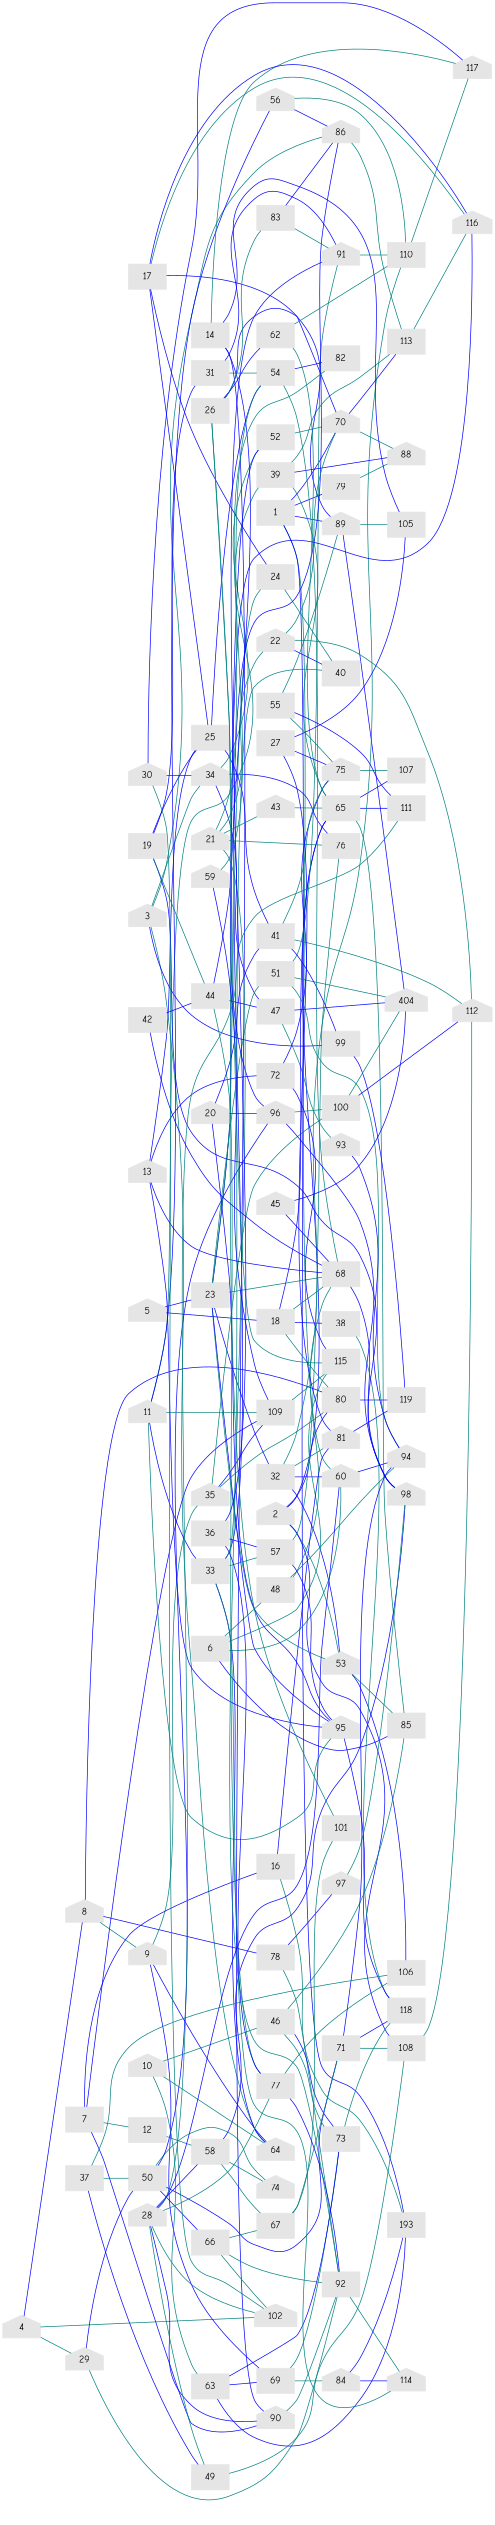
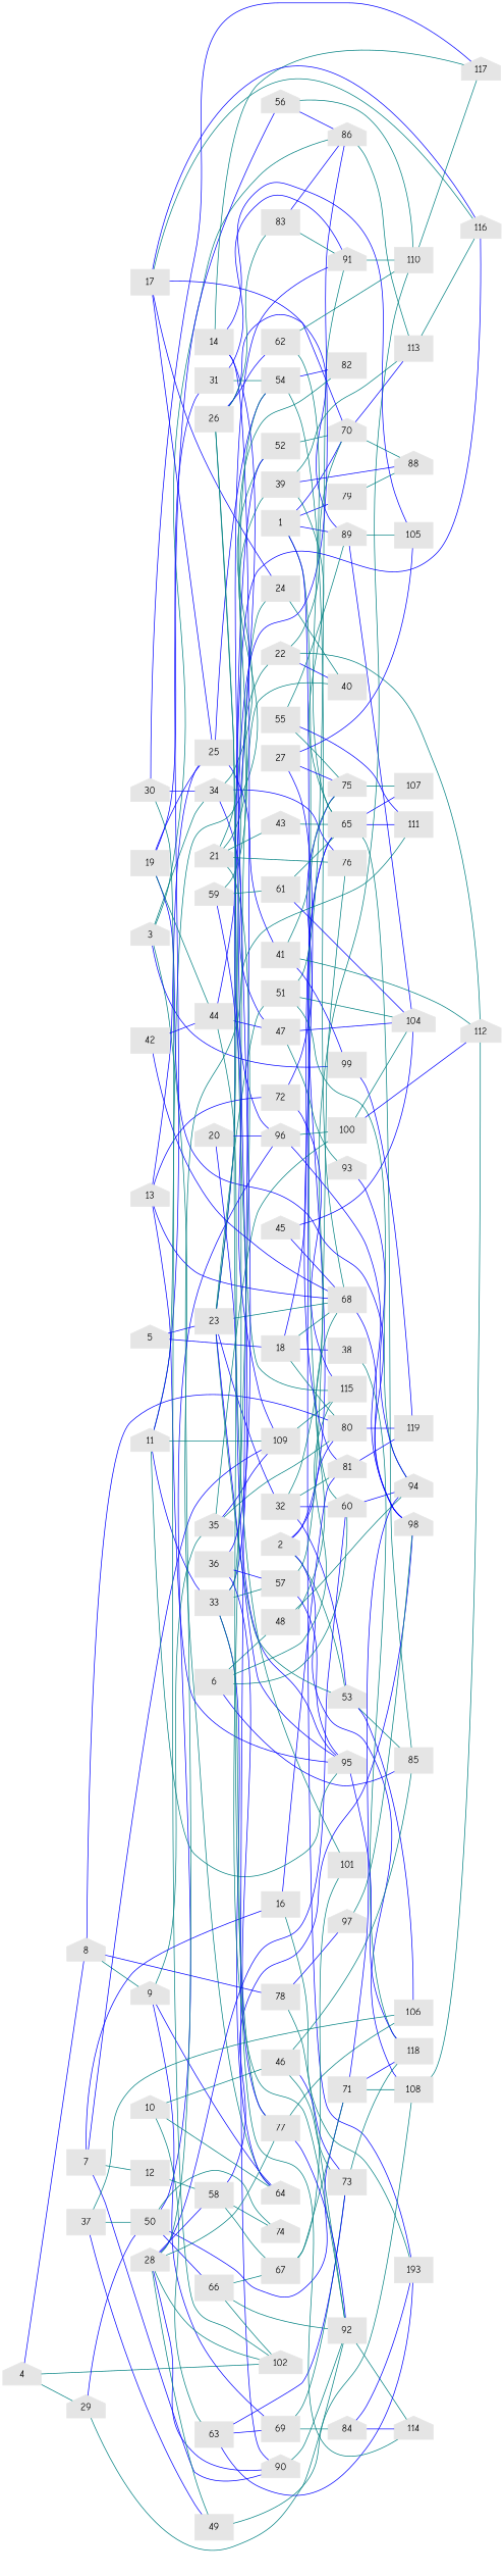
  graph {
    fontname="Comic Neue"
    rankdir=LR
    node [color=gray90 fontname="Comic Neue" shape=box style=filled]
    edge [color=teal fontname="Comic Neue"]
    60 [shape=house]
    1
    70 [shape=house]
    79
    89 [shape=house]
    n6 [label=193]
    94 [shape=house]
    88 [shape=house]
    113
    105
-   104 [shape=house label=404]
+   104 [shape=house]
    2 [shape=house]
    53 [shape=house]
    65
    80
    108
    85
    106
    111
    107
    119
    112 [shape=house]
    3 [shape=house]
    34 [shape=house]
    64 [shape=house]
    86 [shape=house]
    99
    76
    52
    47
    4 [shape=house]
    8 [shape=house]
    29 [shape=house]
    102 [shape=house]
    9 [shape=house]
    78
    92
    50
    5 [shape=house]
    18
    23
    68
    38
    95 [shape=house]
    24
    32
    51
    6
    48
    115
    7
    12
    16
    90 [shape=house]
    109
    58
    81 [shape=house]
    35 [shape=house]
    69
    97 [shape=house]
    100
    73
    84 [shape=house]
    10 [shape=house]
    46
    63
    11 [shape=house]
    33
    39
    56 [shape=house]
    40
    57
    114 [shape=house]
    110
    118
    98 [shape=house]
    74 [shape=house]
    67
    13 [shape=house]
    25
    72
    41
    54
    75 [shape=house]
    14
    96 [shape=house]
    117 [shape=house]
    17
    116 [shape=house]
    19
    31
    44
    91 [shape=house]
    77
    20 [shape=house]
    21 [shape=house]
    22 [shape=house]
    43 [shape=house]
    82
    26
    62
    83
    101
    27
    28 [shape=house]
    49
    66
    71
    30 [shape=house]
    93 [shape=house]
    36
    37
    42
    45 [shape=house]
    55
    59 [shape=house]
+   61
    60 -- 94 [color=blue]
    1 -- 60
    1 -- 70 [color=blue]
    1 -- 79 [color=blue]
    1 -- 89 [color=blue]
    1 -- n6 [color=blue]
    70 -- 88
    70 -- 113 [color=blue]
    79 -- 88
    89 -- 105
    89 -- 104 [color=blue]
    113 -- 116
    2 -- 53
    2 -- 65 [color=blue]
    2 -- 80 [color=blue]
    2 -- 108 [color=blue]
    53 -- 85
    53 -- 106 [color=blue]
    65 -- 85
    65 -- 111 [color=blue]
    65 -- 107 [color=blue]
    80 -- 119 [color=blue]
    108 -- 112
    3 -- 34
    3 -- 64
    3 -- 86
    3 -- 99 [color=blue]
    34 -- 76 [color=blue]
    34 -- 52
    34 -- 47 [color=blue]
    86 -- 113
    99 -- 119 [color=blue]
    52 -- 70
    47 -- 104 [color=blue]
    47 -- 93
    4 -- 8 [color=blue]
    4 -- 29
    4 -- 102
    8 -- 80 [color=blue]
    8 -- 9
    8 -- 78 [color=blue]
    29 -- 92
    29 -- 50 [color=blue]
    9 -- 64 [color=blue]
    9 -- 35
    9 -- 69 [color=blue]
    78 -- 92
    78 -- 97 [color=blue]
    92 -- 114
    50 -- 74
    50 -- 96 [color=blue]
    50 -- 66 [color=blue]
    50 -- 71 [color=blue]
    5 -- 18 [color=blue]
    5 -- 23 [color=blue]
    18 -- 65 [color=blue]
    18 -- 80
    18 -- 68
    18 -- 38 [color=blue]
    23 -- 53
    23 -- 52 [color=blue]
    23 -- 68
    23 -- 95 [color=blue]
    23 -- 24
    23 -- 32 [color=blue]
    23 -- 51
    68 -- 98 [color=blue]
    38 -- 118
    95 -- 118 [color=blue]
    24 -- 40
    32 -- 60 [color=blue]
    32 -- 53 [color=blue]
    32 -- 81
    32 -- 110
    51 -- 94
    51 -- 104
    51 -- 91
    6 -- 60
    6 -- 85 [color=blue]
    6 -- 48
    6 -- 115
    48 -- 94
    48 -- 68
    7 -- 12
    7 -- 16 [color=blue]
    7 -- 90 [color=blue]
    7 -- 109 [color=blue]
    12 -- 58
    16 -- n6
    16 -- 81 [color=blue]
    90 -- 92
    109 -- 115
    58 -- 98 [color=blue]
    58 -- 74
    58 -- 67
    81 -- 119 [color=blue]
    35 -- 80
    35 -- 109 [color=blue]
    35 -- 100
    69 -- 73
    69 -- 84
    97 -- 98
    100 -- 104
    100 -- 112 [color=blue]
    73 -- 118
    84 -- n6 [color=blue]
    84 -- 114 [color=blue]
    10 -- 64
    10 -- 46
    10 -- 63
    46 -- 85
    46 -- 73
    46 -- 73 [color=blue]
    63 -- n6 [color=blue]
    63 -- 69 [color=blue]
    63 -- 73 [color=blue]
    11 -- 95
    11 -- 109
    11 -- 33 [color=blue]
    11 -- 39
    11 -- 56 [color=blue]
    33 -- 64 [color=blue]
    33 -- 86 [color=blue]
    33 -- 40
    33 -- 57
    33 -- 114
    39 -- 88 [color=blue]
    39 -- 113
    39 -- 65
    56 -- 86 [color=blue]
    56 -- 110
    57 -- 76
    57 -- 95 [color=blue]
    110 -- 117
    67 -- 101
    67 -- 71
    13 -- 68 [color=blue]
    13 -- 95 [color=blue]
    13 -- 25 [color=blue]
    13 -- 72 [color=blue]
    25 -- 41 [color=blue]
    25 -- 54 [color=blue]
    72 -- 115 [color=blue]
    72 -- 75 [color=blue]
    41 -- 112
    41 -- 99 [color=blue]
    41 -- 75
    54 -- 68
    54 -- 82 [color=blue]
    75 -- 107
    14 -- 105 [color=blue]
    14 -- 90 [color=blue]
    14 -- 96 [color=blue]
    14 -- 117
    96 -- 100
    96 -- 98 [color=blue]
    17 -- 89 [color=blue]
    17 -- 24 [color=blue]
    17 -- 25 [color=blue]
    17 -- 116
    17 -- 116 [color=blue]
    19 -- 98 [color=blue]
    19 -- 25 [color=blue]
    19 -- 31 [color=blue]
    19 -- 44
    31 -- 54
    31 -- 91 [color=blue]
    44 -- 47 [color=blue]
    44 -- 116 [color=blue]
    44 -- 77
    91 -- 110
    77 -- 106
    77 -- 92 [color=blue]
    20 -- 95 [color=blue]
-   20 -- 41 [color=blue]
    20 -- 96 [color=blue]
    21 -- 76
    21 -- 92
    21 -- 54
    21 -- 22
    21 -- 43
    22 -- 70
    22 -- 112
    22 -- 40 [color=blue]
    43 -- 65
    26 -- 70 [color=blue]
    26 -- 115
    26 -- 62 [color=blue]
    26 -- 83
    26 -- 101
    62 -- 65
    62 -- 110
    83 -- 86 [color=blue]
    83 -- 91
    27 -- 105 [color=blue]
    27 -- 81 [color=blue]
    27 -- 75 [color=blue]
    28 -- 60 [color=blue]
    28 -- 111
    28 -- 102
    28 -- 90 [color=blue]
    28 -- 58 [color=blue]
    28 -- 77
    28 -- 49
    49 -- 108
    66 -- 102
    66 -- 92
    66 -- 67
    71 -- 94 [color=blue]
    71 -- 108
    71 -- 118 [color=blue]
    30 -- 34 [color=blue]
    30 -- 102
    30 -- 117 [color=blue]
    93 -- 94 [color=blue]
    36 -- 57 [color=blue]
    36 -- 91 [color=blue]
    36 -- 77 [color=blue]
    37 -- 106
    37 -- 50
    37 -- 49 [color=blue]
    42 -- 68 [color=blue]
    42 -- 44 [color=blue]
    45 -- 104 [color=blue]
    45 -- 68 [color=blue]
    55 -- 89
    55 -- 111 [color=blue]
    55 -- 75
    59 -- 109 [color=blue]
    59 -- 82
+   59 -- 61
+   61 -- 104 [color=blue]
+   61 -- 65
  }
